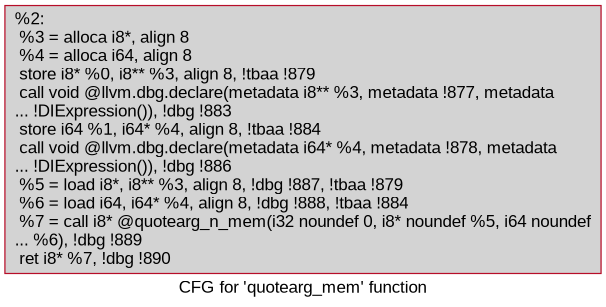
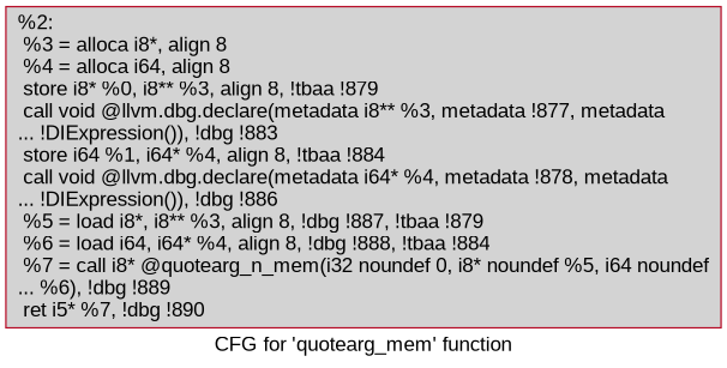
  digraph {
    label="CFG for 'quotearg_mem' function"
    rankdir=LR
    fontname="Liberation Sans"
-   n1 [color="#b70d28ff" fillcolor=lightgrey label="{%2:\l  %3 = alloca i8*, align 8\l  %4 = alloca i64, align 8\l  store i8* %0, i8** %3, align 8, !tbaa !879\l  call void @llvm.dbg.declare(metadata i8** %3, metadata !877, metadata\l... !DIExpression()), !dbg !883\l  store i64 %1, i64* %4, align 8, !tbaa !884\l  call void @llvm.dbg.declare(metadata i64* %4, metadata !878, metadata\l... !DIExpression()), !dbg !886\l  %5 = load i8*, i8** %3, align 8, !dbg !887, !tbaa !879\l  %6 = load i64, i64* %4, align 8, !dbg !888, !tbaa !884\l  %7 = call i8* @quotearg_n_mem(i32 noundef 0, i8* noundef %5, i64 noundef\l... %6), !dbg !889\l  ret i8* %7, !dbg !890\l}" shape=record style=filled fontname="Liberation Sans"]
+   n1 [color="#b70d28ff" fillcolor=lightgrey label="{%2:\l  %3 = alloca i8*, align 8\l  %4 = alloca i64, align 8\l  store i8* %0, i8** %3, align 8, !tbaa !879\l  call void @llvm.dbg.declare(metadata i8** %3, metadata !877, metadata\l... !DIExpression()), !dbg !883\l  store i64 %1, i64* %4, align 8, !tbaa !884\l  call void @llvm.dbg.declare(metadata i64* %4, metadata !878, metadata\l... !DIExpression()), !dbg !886\l  %5 = load i8*, i8** %3, align 8, !dbg !887, !tbaa !879\l  %6 = load i64, i64* %4, align 8, !dbg !888, !tbaa !884\l  %7 = call i8* @quotearg_n_mem(i32 noundef 0, i8* noundef %5, i64 noundef\l... %6), !dbg !889\l  ret i5* %7, !dbg !890\l}" shape=record style=filled fontname="Liberation Sans"]
  }
